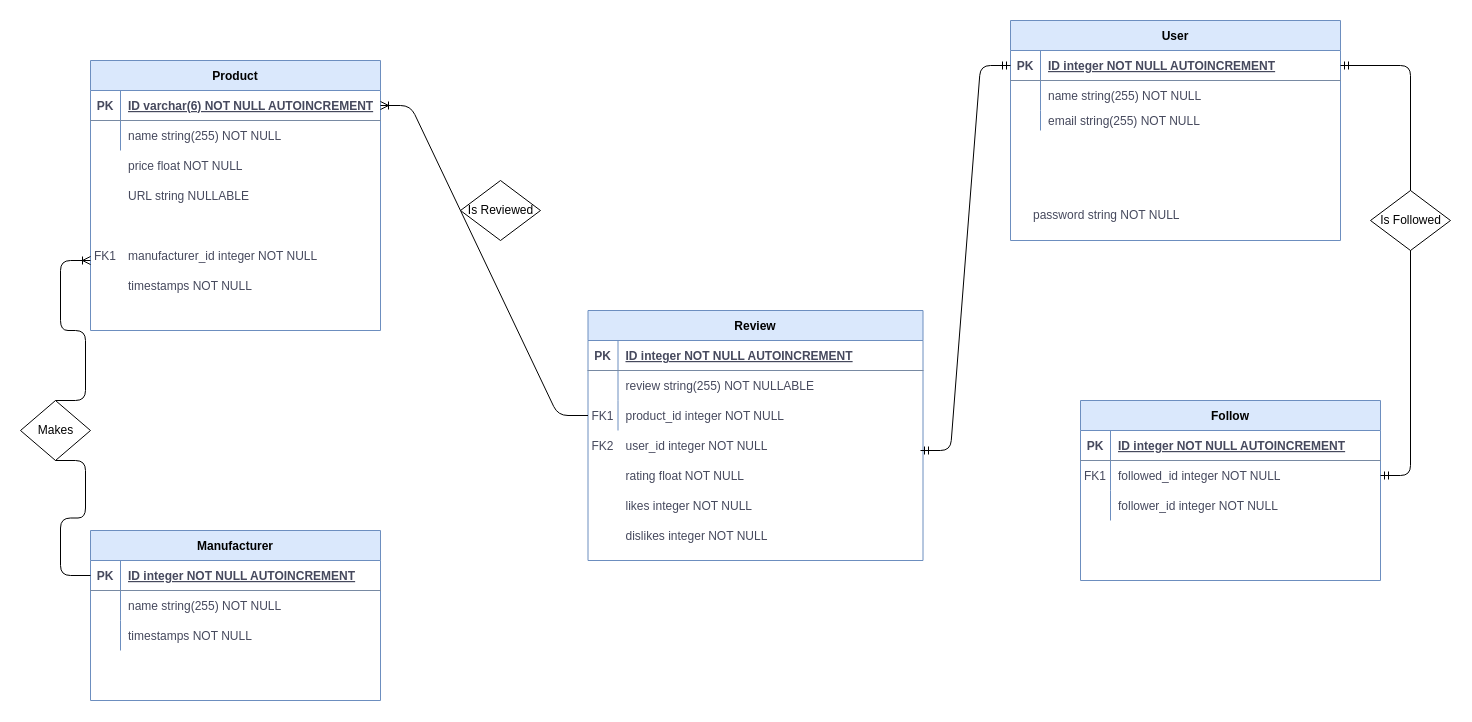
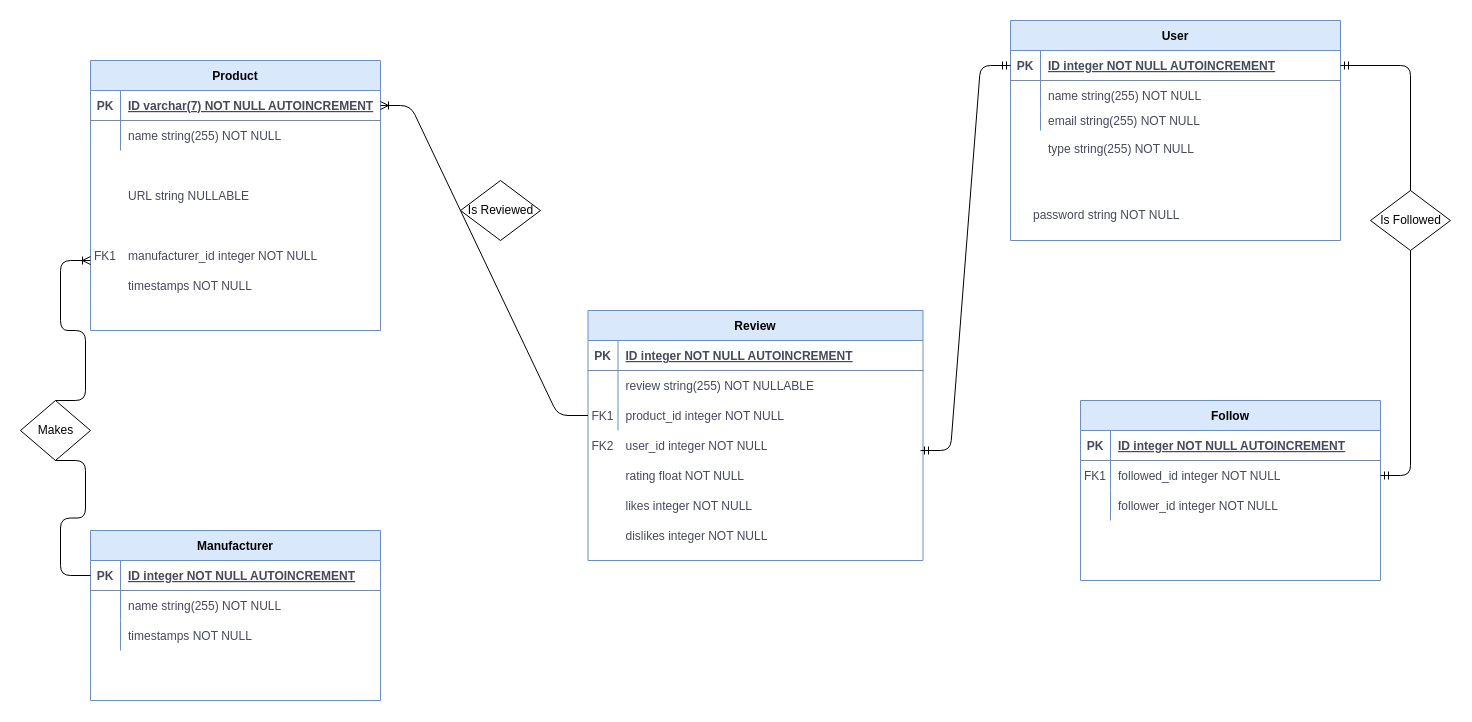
  <mxCell id="0" />
  <mxCell id="1" parent="0" />
  <mxCell id="2" value="User" style="shape=table;startSize=30;container=1;collapsible=1;childLayout=tableLayout;fixedRows=1;rowLines=0;fontStyle=1;align=center;resizeLast=1;fillColor=#dae8fc;strokeColor=#6c8ebf;" parent="1" vertex="1"><mxGeometry x="1010" y="20" width="330" height="220" as="geometry" /></mxCell>
  <mxCell id="3" value="" style="shape=partialRectangle;collapsible=0;dropTarget=0;pointerEvents=0;fillColor=none;points=[[0,0.5],[1,0.5]];portConstraint=eastwest;top=0;left=0;right=0;bottom=1;strokeColor=#788AA3;fontColor=#46495D;" parent="2" vertex="1"><mxGeometry y="30" width="330" height="30" as="geometry" /></mxCell>
  <mxCell id="4" value="PK" style="shape=partialRectangle;overflow=hidden;connectable=0;fillColor=none;top=0;left=0;bottom=0;right=0;fontStyle=1;strokeColor=#788AA3;fontColor=#46495D;" parent="3" vertex="1"><mxGeometry width="30" height="30" as="geometry" /></mxCell>
  <mxCell id="5" value="ID integer NOT NULL AUTOINCREMENT" style="shape=partialRectangle;overflow=hidden;connectable=0;fillColor=none;top=0;left=0;bottom=0;right=0;align=left;spacingLeft=6;fontStyle=5;strokeColor=#788AA3;fontColor=#46495D;" parent="3" vertex="1"><mxGeometry x="30" width="300" height="30" as="geometry" /></mxCell>
  <mxCell id="6" value="" style="shape=partialRectangle;collapsible=0;dropTarget=0;pointerEvents=0;fillColor=none;points=[[0,0.5],[1,0.5]];portConstraint=eastwest;top=0;left=0;right=0;bottom=0;strokeColor=#788AA3;fontColor=#46495D;" parent="2" vertex="1"><mxGeometry y="60" width="330" height="30" as="geometry" /></mxCell>
  <mxCell id="7" value="" style="shape=partialRectangle;overflow=hidden;connectable=0;fillColor=none;top=0;left=0;bottom=0;right=0;strokeColor=#788AA3;fontColor=#46495D;" parent="6" vertex="1"><mxGeometry width="30" height="30" as="geometry" /></mxCell>
  <mxCell id="8" value="name string(255) NOT NULL" style="shape=partialRectangle;overflow=hidden;connectable=0;fillColor=none;top=0;left=0;bottom=0;right=0;align=left;spacingLeft=6;strokeColor=#788AA3;fontColor=#46495D;" parent="6" vertex="1"><mxGeometry x="30" width="300" height="30" as="geometry" /></mxCell>
  <mxCell id="9" value="" style="shape=partialRectangle;collapsible=0;dropTarget=0;pointerEvents=0;fillColor=none;points=[[0,0.5],[1,0.5]];portConstraint=eastwest;top=0;left=0;right=0;bottom=0;strokeColor=#788AA3;fontColor=#46495D;" parent="2" vertex="1"><mxGeometry y="90" width="330" height="20" as="geometry" /></mxCell>
  <mxCell id="10" value="" style="shape=partialRectangle;overflow=hidden;connectable=0;fillColor=none;top=0;left=0;bottom=0;right=0;strokeColor=#788AA3;fontColor=#46495D;" parent="9" vertex="1"><mxGeometry width="30" height="20" as="geometry" /></mxCell>
  <mxCell id="11" value="email string(255) NOT NULL" style="shape=partialRectangle;overflow=hidden;connectable=0;fillColor=none;top=0;left=0;bottom=0;right=0;align=left;spacingLeft=6;strokeColor=#788AA3;fontColor=#46495D;" parent="9" vertex="1"><mxGeometry x="30" width="300" height="20" as="geometry" /></mxCell>
  <mxCell id="12" value="Review" style="shape=table;startSize=30;container=1;collapsible=1;childLayout=tableLayout;fixedRows=1;rowLines=0;fontStyle=1;align=center;resizeLast=1;fillColor=#dae8fc;strokeColor=#6c8ebf;" parent="1" vertex="1"><mxGeometry x="587.5" y="310" width="335" height="250" as="geometry" /></mxCell>
  <mxCell id="13" value="" style="shape=partialRectangle;collapsible=0;dropTarget=0;pointerEvents=0;fillColor=none;points=[[0,0.5],[1,0.5]];portConstraint=eastwest;top=0;left=0;right=0;bottom=1;strokeColor=#788AA3;fontColor=#46495D;" parent="12" vertex="1"><mxGeometry y="30" width="335" height="30" as="geometry" /></mxCell>
  <mxCell id="14" value="PK" style="shape=partialRectangle;overflow=hidden;connectable=0;fillColor=none;top=0;left=0;bottom=0;right=0;fontStyle=1;strokeColor=#788AA3;fontColor=#46495D;" parent="13" vertex="1"><mxGeometry width="30" height="30" as="geometry" /></mxCell>
  <mxCell id="15" value="ID integer NOT NULL AUTOINCREMENT" style="shape=partialRectangle;overflow=hidden;connectable=0;fillColor=none;top=0;left=0;bottom=0;right=0;align=left;spacingLeft=6;fontStyle=5;strokeColor=#788AA3;fontColor=#46495D;" parent="13" vertex="1"><mxGeometry x="30" width="305" height="30" as="geometry" /></mxCell>
  <mxCell id="16" value="" style="shape=partialRectangle;collapsible=0;dropTarget=0;pointerEvents=0;fillColor=none;points=[[0,0.5],[1,0.5]];portConstraint=eastwest;top=0;left=0;right=0;bottom=0;strokeColor=#788AA3;fontColor=#46495D;" parent="12" vertex="1"><mxGeometry y="60" width="335" height="30" as="geometry" /></mxCell>
  <mxCell id="17" value="" style="shape=partialRectangle;overflow=hidden;connectable=0;fillColor=none;top=0;left=0;bottom=0;right=0;strokeColor=#788AA3;fontColor=#46495D;" parent="16" vertex="1"><mxGeometry width="30" height="30" as="geometry" /></mxCell>
  <mxCell id="18" value="review string(255) NOT NULLABLE" style="shape=partialRectangle;overflow=hidden;connectable=0;fillColor=none;top=0;left=0;bottom=0;right=0;align=left;spacingLeft=6;strokeColor=#788AA3;fontColor=#46495D;" parent="16" vertex="1"><mxGeometry x="30" width="305" height="30" as="geometry" /></mxCell>
  <mxCell id="19" value="" style="shape=partialRectangle;collapsible=0;dropTarget=0;pointerEvents=0;fillColor=none;points=[[0,0.5],[1,0.5]];portConstraint=eastwest;top=0;left=0;right=0;bottom=0;strokeColor=#788AA3;fontColor=#46495D;" parent="12" vertex="1"><mxGeometry y="90" width="335" height="30" as="geometry" /></mxCell>
  <mxCell id="20" value="" style="shape=partialRectangle;overflow=hidden;connectable=0;fillColor=none;top=0;left=0;bottom=0;right=0;strokeColor=#788AA3;fontColor=#46495D;" parent="19" vertex="1"><mxGeometry width="30" height="30" as="geometry" /></mxCell>
  <mxCell id="21" value="" style="shape=partialRectangle;overflow=hidden;connectable=0;fillColor=none;top=0;left=0;bottom=0;right=0;align=left;spacingLeft=6;strokeColor=#788AA3;fontColor=#46495D;" parent="19" vertex="1"><mxGeometry x="30" width="305" height="30" as="geometry" /></mxCell>
  <mxCell id="22" value="Product" style="shape=table;startSize=30;container=1;collapsible=1;childLayout=tableLayout;fixedRows=1;rowLines=0;fontStyle=1;align=center;resizeLast=1;fillColor=#dae8fc;strokeColor=#6c8ebf;" parent="1" vertex="1"><mxGeometry x="90" y="60" width="290" height="270" as="geometry" /></mxCell>
  <mxCell id="23" value="" style="shape=partialRectangle;collapsible=0;dropTarget=0;pointerEvents=0;fillColor=none;points=[[0,0.5],[1,0.5]];portConstraint=eastwest;top=0;left=0;right=0;bottom=1;strokeColor=#788AA3;fontColor=#46495D;" parent="22" vertex="1"><mxGeometry y="30" width="290" height="30" as="geometry" /></mxCell>
  <mxCell id="24" value="PK" style="shape=partialRectangle;overflow=hidden;connectable=0;fillColor=none;top=0;left=0;bottom=0;right=0;fontStyle=1;strokeColor=#788AA3;fontColor=#46495D;" parent="23" vertex="1"><mxGeometry width="30" height="30" as="geometry" /></mxCell>
- <mxCell id="25" value="ID varchar(6) NOT NULL AUTOINCREMENT" style="shape=partialRectangle;overflow=hidden;connectable=0;fillColor=none;top=0;left=0;bottom=0;right=0;align=left;spacingLeft=6;fontStyle=5;strokeColor=#788AA3;fontColor=#46495D;" parent="23" vertex="1"><mxGeometry x="30" width="260" height="30" as="geometry" /></mxCell>
+ <mxCell id="25" value="ID varchar(7) NOT NULL AUTOINCREMENT" style="shape=partialRectangle;overflow=hidden;connectable=0;fillColor=none;top=0;left=0;bottom=0;right=0;align=left;spacingLeft=6;fontStyle=5;strokeColor=#788AA3;fontColor=#46495D;" parent="23" vertex="1"><mxGeometry x="30" width="260" height="30" as="geometry" /></mxCell>
  <mxCell id="26" value="" style="shape=partialRectangle;collapsible=0;dropTarget=0;pointerEvents=0;fillColor=none;points=[[0,0.5],[1,0.5]];portConstraint=eastwest;top=0;left=0;right=0;bottom=0;strokeColor=#788AA3;fontColor=#46495D;" parent="22" vertex="1"><mxGeometry y="60" width="290" height="30" as="geometry" /></mxCell>
  <mxCell id="27" value="" style="shape=partialRectangle;overflow=hidden;connectable=0;fillColor=none;top=0;left=0;bottom=0;right=0;strokeColor=#788AA3;fontColor=#46495D;" parent="26" vertex="1"><mxGeometry width="30" height="30" as="geometry" /></mxCell>
  <mxCell id="28" value="name string(255) NOT NULL" style="shape=partialRectangle;overflow=hidden;connectable=0;fillColor=none;top=0;left=0;bottom=0;right=0;align=left;spacingLeft=6;strokeColor=#788AA3;fontColor=#46495D;" parent="26" vertex="1"><mxGeometry x="30" width="260" height="30" as="geometry" /></mxCell>
- <mxCell id="29" value="price float NOT NULL" style="shape=partialRectangle;overflow=hidden;connectable=0;fillColor=none;top=0;left=0;bottom=0;right=0;align=left;spacingLeft=6;strokeColor=#788AA3;fontColor=#46495D;" parent="1" vertex="1"><mxGeometry x="120" y="150" width="220" height="30" as="geometry" /></mxCell>
  <mxCell id="30" value="URL string NULLABLE" style="shape=partialRectangle;overflow=hidden;connectable=0;fillColor=none;top=0;left=0;bottom=0;right=0;align=left;spacingLeft=6;strokeColor=#788AA3;fontColor=#46495D;" parent="1" vertex="1"><mxGeometry x="120" y="180" width="220" height="30" as="geometry" /></mxCell>
  <mxCell id="31" value="manufacturer_id integer NOT NULL" style="shape=partialRectangle;overflow=hidden;connectable=0;fillColor=none;top=0;left=0;bottom=0;right=0;align=left;spacingLeft=6;strokeColor=#788AA3;fontColor=#46495D;" parent="1" vertex="1"><mxGeometry x="120" y="240" width="220" height="30" as="geometry" /></mxCell>
  <mxCell id="32" value="timestamps NOT NULL" style="shape=partialRectangle;overflow=hidden;connectable=0;fillColor=none;top=0;left=0;bottom=0;right=0;align=left;spacingLeft=6;strokeColor=#788AA3;fontColor=#46495D;" parent="1" vertex="1"><mxGeometry x="120" y="270" width="220" height="30" as="geometry" /></mxCell>
  <mxCell id="33" value="product_id integer NOT NULL" style="shape=partialRectangle;overflow=hidden;connectable=0;fillColor=none;top=0;left=0;bottom=0;right=0;align=left;spacingLeft=6;strokeColor=#788AA3;fontColor=#46495D;" parent="1" vertex="1"><mxGeometry x="617.5" y="400" width="305" height="30" as="geometry" /></mxCell>
  <mxCell id="34" value="user_id integer NOT NULL" style="shape=partialRectangle;overflow=hidden;connectable=0;fillColor=none;top=0;left=0;bottom=0;right=0;align=left;spacingLeft=6;strokeColor=#788AA3;fontColor=#46495D;" parent="1" vertex="1"><mxGeometry x="617.5" y="430" width="302.5" height="30" as="geometry" /></mxCell>
  <mxCell id="35" value="rating float NOT NULL" style="shape=partialRectangle;overflow=hidden;connectable=0;fillColor=none;top=0;left=0;bottom=0;right=0;align=left;spacingLeft=6;strokeColor=#788AA3;fontColor=#46495D;" parent="1" vertex="1"><mxGeometry x="617.5" y="460" width="415" height="30" as="geometry" /></mxCell>
+ <mxCell id="36" value="type string(255) NOT NULL" style="shape=partialRectangle;overflow=hidden;connectable=0;fillColor=none;top=0;left=0;bottom=0;right=0;align=left;spacingLeft=6;strokeColor=#788AA3;fontColor=#46495D;" parent="1" vertex="1"><mxGeometry x="1040" y="133" width="300" height="30" as="geometry" /></mxCell>
  <mxCell id="37" value="password string NOT NULL" style="shape=partialRectangle;overflow=hidden;connectable=0;fillColor=none;top=0;left=0;bottom=0;right=0;align=left;spacingLeft=6;strokeColor=#788AA3;fontColor=#46495D;" parent="1" vertex="1"><mxGeometry x="1025" y="199" width="300" height="30" as="geometry" /></mxCell>
  <mxCell id="38" value="Follow" style="shape=table;startSize=30;container=1;collapsible=1;childLayout=tableLayout;fixedRows=1;rowLines=0;fontStyle=1;align=center;resizeLast=1;fillColor=#dae8fc;strokeColor=#6c8ebf;" vertex="1" parent="1"><mxGeometry x="1080" y="400" width="300" height="180" as="geometry" /></mxCell>
  <mxCell id="39" value="" style="shape=partialRectangle;collapsible=0;dropTarget=0;pointerEvents=0;fillColor=none;points=[[0,0.5],[1,0.5]];portConstraint=eastwest;top=0;left=0;right=0;bottom=1;strokeColor=#788AA3;fontColor=#46495D;" vertex="1" parent="38"><mxGeometry y="30" width="300" height="30" as="geometry" /></mxCell>
  <mxCell id="40" value="PK" style="shape=partialRectangle;overflow=hidden;connectable=0;fillColor=none;top=0;left=0;bottom=0;right=0;fontStyle=1;strokeColor=#788AA3;fontColor=#46495D;" vertex="1" parent="39"><mxGeometry width="30" height="30" as="geometry" /></mxCell>
  <mxCell id="41" value="ID integer NOT NULL AUTOINCREMENT" style="shape=partialRectangle;overflow=hidden;connectable=0;fillColor=none;top=0;left=0;bottom=0;right=0;align=left;spacingLeft=6;fontStyle=5;strokeColor=#788AA3;fontColor=#46495D;" vertex="1" parent="39"><mxGeometry x="30" width="270" height="30" as="geometry" /></mxCell>
  <mxCell id="42" value="" style="shape=partialRectangle;collapsible=0;dropTarget=0;pointerEvents=0;fillColor=none;points=[[0,0.5],[1,0.5]];portConstraint=eastwest;top=0;left=0;right=0;bottom=0;strokeColor=#788AA3;fontColor=#46495D;" vertex="1" parent="38"><mxGeometry y="60" width="300" height="30" as="geometry" /></mxCell>
  <mxCell id="43" value="" style="shape=partialRectangle;overflow=hidden;connectable=0;fillColor=none;top=0;left=0;bottom=0;right=0;strokeColor=#788AA3;fontColor=#46495D;" vertex="1" parent="42"><mxGeometry width="30" height="30" as="geometry" /></mxCell>
  <mxCell id="44" value="followed_id integer NOT NULL" style="shape=partialRectangle;overflow=hidden;connectable=0;fillColor=none;top=0;left=0;bottom=0;right=0;align=left;spacingLeft=6;strokeColor=#788AA3;fontColor=#46495D;" vertex="1" parent="42"><mxGeometry x="30" width="270" height="30" as="geometry" /></mxCell>
  <mxCell id="45" value="" style="shape=partialRectangle;collapsible=0;dropTarget=0;pointerEvents=0;fillColor=none;points=[[0,0.5],[1,0.5]];portConstraint=eastwest;top=0;left=0;right=0;bottom=0;strokeColor=#788AA3;fontColor=#46495D;" vertex="1" parent="38"><mxGeometry y="90" width="300" height="30" as="geometry" /></mxCell>
  <mxCell id="46" value="" style="shape=partialRectangle;overflow=hidden;connectable=0;fillColor=none;top=0;left=0;bottom=0;right=0;strokeColor=#788AA3;fontColor=#46495D;" vertex="1" parent="45"><mxGeometry width="30" height="30" as="geometry" /></mxCell>
  <mxCell id="47" value="" style="shape=partialRectangle;overflow=hidden;connectable=0;fillColor=none;top=0;left=0;bottom=0;right=0;align=left;spacingLeft=6;strokeColor=#788AA3;fontColor=#46495D;" vertex="1" parent="45"><mxGeometry x="30" width="270" height="30" as="geometry" /></mxCell>
  <mxCell id="48" value="Manufacturer" style="shape=table;startSize=30;container=1;collapsible=1;childLayout=tableLayout;fixedRows=1;rowLines=0;fontStyle=1;align=center;resizeLast=1;fillColor=#dae8fc;strokeColor=#6c8ebf;" vertex="1" parent="1"><mxGeometry x="90" y="530" width="290" height="170" as="geometry" /></mxCell>
  <mxCell id="49" value="" style="shape=partialRectangle;collapsible=0;dropTarget=0;pointerEvents=0;fillColor=none;points=[[0,0.5],[1,0.5]];portConstraint=eastwest;top=0;left=0;right=0;bottom=1;strokeColor=#788AA3;fontColor=#46495D;" vertex="1" parent="48"><mxGeometry y="30" width="290" height="30" as="geometry" /></mxCell>
  <mxCell id="50" value="PK" style="shape=partialRectangle;overflow=hidden;connectable=0;fillColor=none;top=0;left=0;bottom=0;right=0;fontStyle=1;strokeColor=#788AA3;fontColor=#46495D;" vertex="1" parent="49"><mxGeometry width="30" height="30" as="geometry" /></mxCell>
  <mxCell id="51" value="ID integer NOT NULL AUTOINCREMENT" style="shape=partialRectangle;overflow=hidden;connectable=0;fillColor=none;top=0;left=0;bottom=0;right=0;align=left;spacingLeft=6;fontStyle=5;strokeColor=#788AA3;fontColor=#46495D;" vertex="1" parent="49"><mxGeometry x="30" width="260" height="30" as="geometry" /></mxCell>
  <mxCell id="52" value="" style="shape=partialRectangle;collapsible=0;dropTarget=0;pointerEvents=0;fillColor=none;points=[[0,0.5],[1,0.5]];portConstraint=eastwest;top=0;left=0;right=0;bottom=0;strokeColor=#788AA3;fontColor=#46495D;" vertex="1" parent="48"><mxGeometry y="60" width="290" height="30" as="geometry" /></mxCell>
  <mxCell id="53" value="" style="shape=partialRectangle;overflow=hidden;connectable=0;fillColor=none;top=0;left=0;bottom=0;right=0;strokeColor=#788AA3;fontColor=#46495D;" vertex="1" parent="52"><mxGeometry width="30" height="30" as="geometry" /></mxCell>
  <mxCell id="54" value="name string(255) NOT NULL" style="shape=partialRectangle;overflow=hidden;connectable=0;fillColor=none;top=0;left=0;bottom=0;right=0;align=left;spacingLeft=6;strokeColor=#788AA3;fontColor=#46495D;" vertex="1" parent="52"><mxGeometry x="30" width="260" height="30" as="geometry" /></mxCell>
  <mxCell id="55" value="" style="shape=partialRectangle;collapsible=0;dropTarget=0;pointerEvents=0;fillColor=none;points=[[0,0.5],[1,0.5]];portConstraint=eastwest;top=0;left=0;right=0;bottom=0;strokeColor=#788AA3;fontColor=#46495D;" vertex="1" parent="48"><mxGeometry y="90" width="290" height="30" as="geometry" /></mxCell>
  <mxCell id="56" value="" style="shape=partialRectangle;overflow=hidden;connectable=0;fillColor=none;top=0;left=0;bottom=0;right=0;strokeColor=#788AA3;fontColor=#46495D;" vertex="1" parent="55"><mxGeometry width="30" height="30" as="geometry" /></mxCell>
  <mxCell id="57" value="" style="shape=partialRectangle;overflow=hidden;connectable=0;fillColor=none;top=0;left=0;bottom=0;right=0;align=left;spacingLeft=6;strokeColor=#788AA3;fontColor=#46495D;" vertex="1" parent="55"><mxGeometry x="30" width="260" height="30" as="geometry" /></mxCell>
  <mxCell id="58" value="timestamps NOT NULL" style="shape=partialRectangle;overflow=hidden;connectable=0;fillColor=none;top=0;left=0;bottom=0;right=0;align=left;spacingLeft=6;strokeColor=#788AA3;fontColor=#46495D;" vertex="1" parent="1"><mxGeometry x="120" y="620" width="260" height="30" as="geometry" /></mxCell>
  <mxCell id="59" value="FK1" style="shape=partialRectangle;overflow=hidden;connectable=0;fillColor=none;top=0;left=0;bottom=0;right=0;strokeColor=#788AA3;fontColor=#46495D;" vertex="1" parent="1"><mxGeometry x="90" y="240" width="30" height="30" as="geometry" /></mxCell>
  <mxCell id="60" value="FK1" style="shape=partialRectangle;overflow=hidden;connectable=0;fillColor=none;top=0;left=0;bottom=0;right=0;strokeColor=#788AA3;fontColor=#46495D;" vertex="1" parent="1"><mxGeometry x="587.5" y="400" width="30" height="30" as="geometry" /></mxCell>
  <mxCell id="61" value="FK2" style="shape=partialRectangle;overflow=hidden;connectable=0;fillColor=none;top=0;left=0;bottom=0;right=0;strokeColor=#788AA3;fontColor=#46495D;" vertex="1" parent="1"><mxGeometry x="587.5" y="430" width="30" height="30" as="geometry" /></mxCell>
  <mxCell id="62" value="likes integer NOT NULL" style="shape=partialRectangle;overflow=hidden;connectable=0;fillColor=none;top=0;left=0;bottom=0;right=0;align=left;spacingLeft=6;strokeColor=#788AA3;fontColor=#46495D;" vertex="1" parent="1"><mxGeometry x="617.5" y="490" width="415" height="30" as="geometry" /></mxCell>
  <mxCell id="63" value="dislikes integer NOT NULL" style="shape=partialRectangle;overflow=hidden;connectable=0;fillColor=none;top=0;left=0;bottom=0;right=0;align=left;spacingLeft=6;strokeColor=#788AA3;fontColor=#46495D;" vertex="1" parent="1"><mxGeometry x="617.5" y="520" width="415" height="30" as="geometry" /></mxCell>
  <mxCell id="64" value="follower_id integer NOT NULL" style="shape=partialRectangle;overflow=hidden;connectable=0;fillColor=none;top=0;left=0;bottom=0;right=0;align=left;spacingLeft=6;strokeColor=#788AA3;fontColor=#46495D;" vertex="1" parent="1"><mxGeometry x="1110" y="490" width="270" height="30" as="geometry" /></mxCell>
  <mxCell id="65" value="FK1" style="shape=partialRectangle;overflow=hidden;connectable=0;fillColor=none;top=0;left=0;bottom=0;right=0;strokeColor=#788AA3;fontColor=#46495D;" vertex="1" parent="1"><mxGeometry x="1080" y="460" width="30" height="30" as="geometry" /></mxCell>
  <mxCell id="66" value="" style="edgeStyle=entityRelationEdgeStyle;fontSize=12;html=1;endArrow=ERoneToMany;exitX=0.5;exitY=0;exitDx=0;exitDy=0;startArrow=none;" edge="1" parent="1" source="67"><mxGeometry width="100" height="100" relative="1" as="geometry"><mxPoint x="540" y="720" as="sourcePoint" /><mxPoint x="90" y="260" as="targetPoint" /></mxGeometry></mxCell>
  <mxCell id="67" value="Makes" style="shape=rhombus;html=1;dashed=0;whitespace=wrap;perimeter=rhombusPerimeter;" vertex="1" parent="1"><mxGeometry y="400" width="70" height="60" as="geometry" x="20" /></mxCell>
  <mxCell id="68" value="" style="edgeStyle=entityRelationEdgeStyle;fontSize=12;html=1;endArrow=none;startArrow=none;entryX=0.5;entryY=1;entryDx=0;entryDy=0;exitX=0;exitY=0.5;exitDx=0;exitDy=0;" edge="1" parent="1" source="49" target="67"><mxGeometry width="100" height="100" relative="1" as="geometry"><mxPoint x="90" y="575" as="sourcePoint" /><mxPoint x="90" y="260" as="targetPoint" /></mxGeometry></mxCell>
  <mxCell id="69" value="" style="edgeStyle=entityRelationEdgeStyle;fontSize=12;html=1;endArrow=ERmandOne;startArrow=ERmandOne;entryX=0;entryY=0.5;entryDx=0;entryDy=0;" edge="1" parent="1" target="3"><mxGeometry width="100" height="100" relative="1" as="geometry"><mxPoint x="920" y="450" as="sourcePoint" /><mxPoint x="900" y="170" as="targetPoint" /></mxGeometry></mxCell>
  <mxCell id="70" value="" style="edgeStyle=entityRelationEdgeStyle;fontSize=12;html=1;endArrow=ERoneToMany;startArrow=none;entryX=1;entryY=0.5;entryDx=0;entryDy=0;exitX=0;exitY=0.5;exitDx=0;exitDy=0;" edge="1" parent="1" source="19" target="23"><mxGeometry width="100" height="100" relative="1" as="geometry"><mxPoint x="500" y="440" as="sourcePoint" /><mxPoint x="100" y="270" as="targetPoint" /></mxGeometry></mxCell>
  <mxCell id="71" value="" style="edgeStyle=entityRelationEdgeStyle;fontSize=12;html=1;endArrow=ERmandOne;startArrow=ERmandOne;entryX=1;entryY=0.5;entryDx=0;entryDy=0;" edge="1" parent="1" target="3"><mxGeometry width="100" height="100" relative="1" as="geometry"><mxPoint x="1380" y="475" as="sourcePoint" /><mxPoint x="1020" y="75" as="targetPoint" /></mxGeometry></mxCell>
  <mxCell id="72" value="Is Followed" style="shape=rhombus;html=1;dashed=0;whitespace=wrap;perimeter=rhombusPerimeter;" parent="1" vertex="1"><mxGeometry x="1370" y="190" width="80" height="60" as="geometry" /></mxCell>
  <mxCell id="73" value="Is Reviewed" style="shape=rhombus;html=1;dashed=0;whitespace=wrap;perimeter=rhombusPerimeter;" vertex="1" parent="1"><mxGeometry x="460" y="180" width="80" height="60" as="geometry" /></mxCell>
